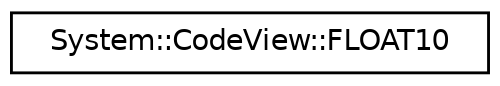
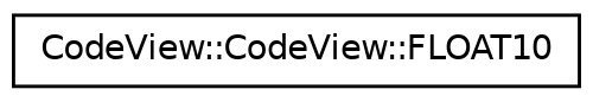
  digraph {
    rankdir=LR
-   n1 [color=black fillcolor=white fontname=Helvetica fontsize=10 height=0.2 label="System::CodeView::FLOAT10" shape=record style=filled width=0.4]
+   n1 [color=black fillcolor=white fontname=Helvetica fontsize=10 height=0.2 label="CodeView::CodeView::FLOAT10" shape=record style=filled width=0.4]
  }
